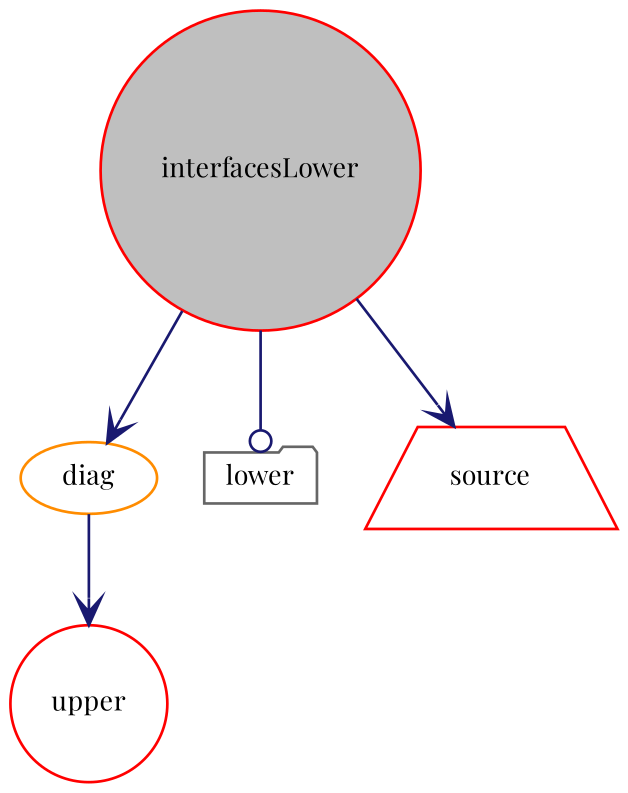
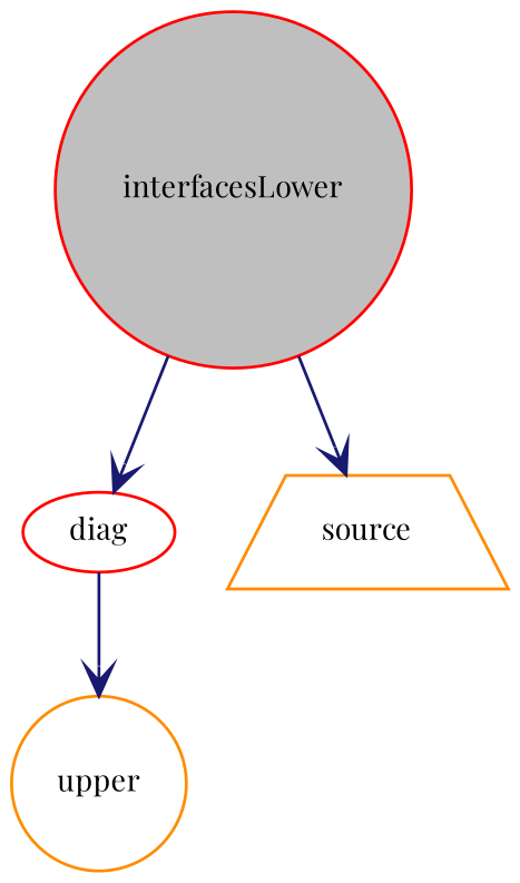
  digraph {
    fontname="Playfair Display"
    rankdir=TB
    node [color=red fontname="Playfair Display" fontsize=10 shape=circle]
    edge [arrowhead=vee color=midnightblue fontname="Playfair Display" fontsize=10 labelfontname=FreeSans labelfontsize=10 style=solid]
    n1 [fillcolor=grey75 fontcolor=black height=0.2 label=interfacesLower style=filled width=0.4]
-   n2 [color=darkorange height=0.2 label=diag shape=ellipse width=0.4]
-   n3 [color=gray40 height=0.2 label=lower shape=folder width=0.4]
-   n4 [height=0.2 label=source shape=trapezium width=0.4]
-   n5 [height=0.2 label=upper width=0.4]
+   n2 [height=0.2 label=diag shape=ellipse width=0.4]
+   n4 [color=darkorange height=0.2 label=source shape=trapezium width=0.4]
+   n5 [color=darkorange height=0.2 label=upper width=0.4]
    n1 -> n2
-   n1 -> n3 [arrowhead=odot]
    n1 -> n4
    n2 -> n5
  }
